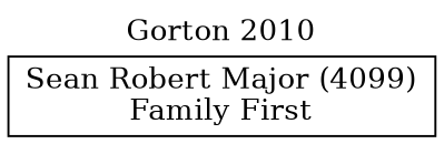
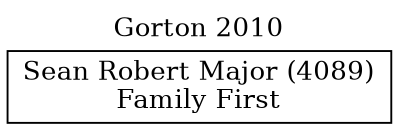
  digraph {
    label="Gorton 2010"
    labelloc=t
    mclimit=10
-   n1 [label="Sean Robert Major (4099)\nFamily First" shape=box]
+   n1 [label="Sean Robert Major (4089)\nFamily First" shape=box]
  }
